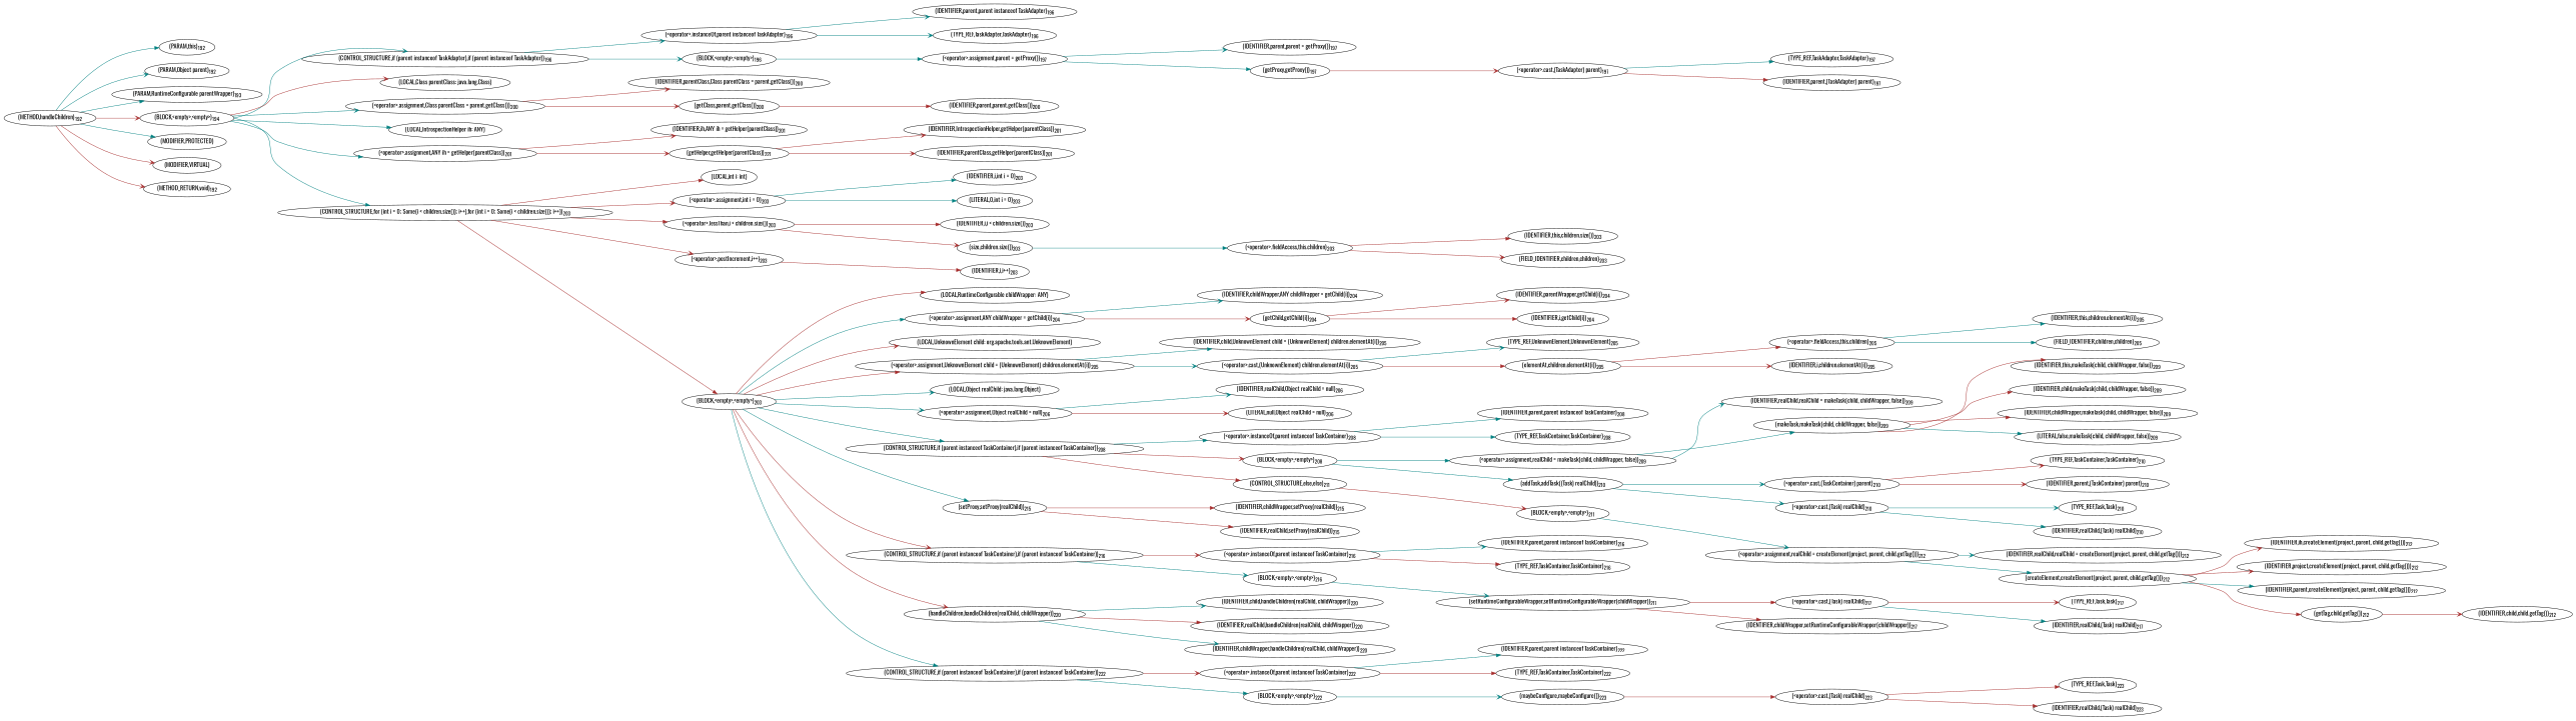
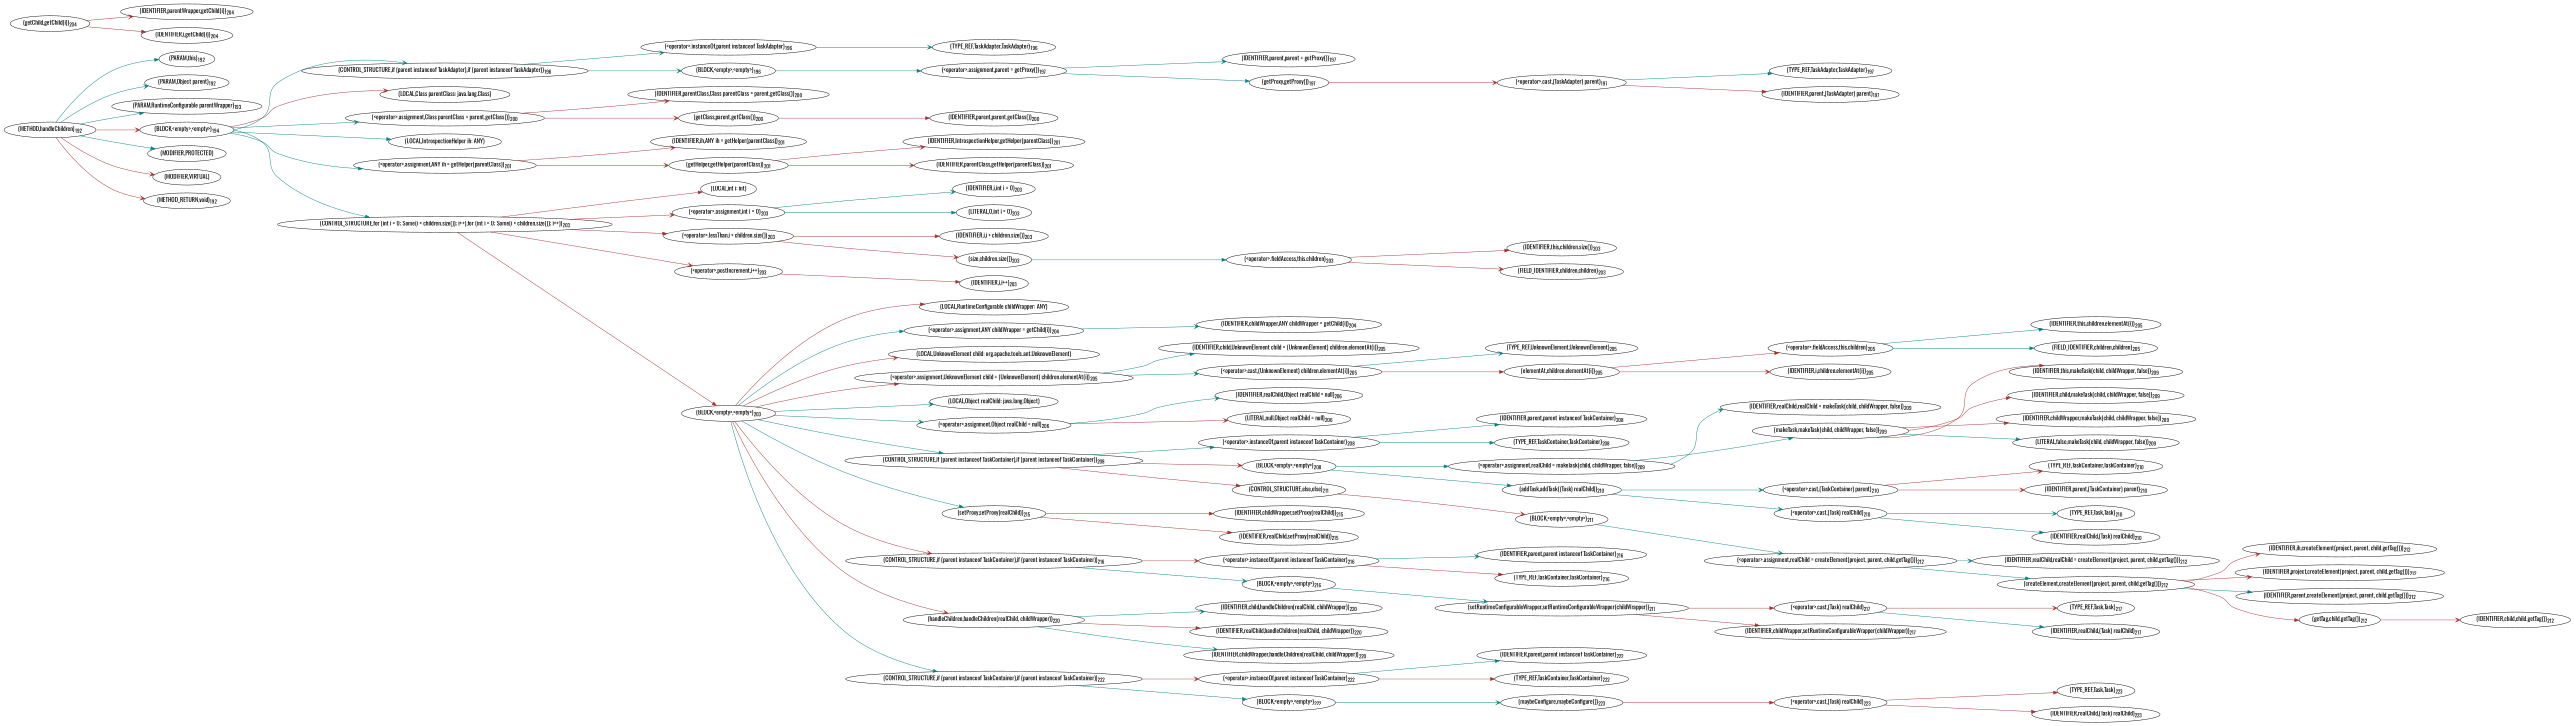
  digraph {
    fontname=Oswald
    rankdir=LR
    node [fontname=Oswald]
    edge [arrowhead=normal color=brown fontname=Oswald]
    n1 [label=<(METHOD,handleChildren)<SUB>192</SUB>>]
    n2 [label=<(PARAM,this)<SUB>192</SUB>>]
    n3 [label=<(PARAM,Object parent)<SUB>192</SUB>>]
    n4 [label=<(PARAM,RuntimeConfigurable parentWrapper)<SUB>193</SUB>>]
    n5 [label=<(BLOCK,&lt;empty&gt;,&lt;empty&gt;)<SUB>194</SUB>>]
    n6 [label=<(MODIFIER,PROTECTED)>]
    n7 [label=<(MODIFIER,VIRTUAL)>]
    n8 [label=<(METHOD_RETURN,void)<SUB>192</SUB>>]
    n9 [label=<(CONTROL_STRUCTURE,if (parent instanceof TaskAdapter),if (parent instanceof TaskAdapter))<SUB>196</SUB>>]
    n10 [label=<(LOCAL,Class parentClass: java.lang.Class)>]
    n11 [label=<(&lt;operator&gt;.assignment,Class parentClass = parent.getClass())<SUB>200</SUB>>]
    n12 [label=<(LOCAL,IntrospectionHelper ih: ANY)>]
    n13 [label=<(&lt;operator&gt;.assignment,ANY ih = getHelper(parentClass))<SUB>201</SUB>>]
    n14 [label=<(CONTROL_STRUCTURE,for (int i = 0; Some(i &lt; children.size()); i++),for (int i = 0; Some(i &lt; children.size()); i++))<SUB>203</SUB>>]
    n15 [label=<(&lt;operator&gt;.instanceOf,parent instanceof TaskAdapter)<SUB>196</SUB>>]
    n16 [label=<(BLOCK,&lt;empty&gt;,&lt;empty&gt;)<SUB>196</SUB>>]
    n17 [label=<(IDENTIFIER,parentClass,Class parentClass = parent.getClass())<SUB>200</SUB>>]
    n18 [label=<(getClass,parent.getClass())<SUB>200</SUB>>]
    n19 [label=<(IDENTIFIER,ih,ANY ih = getHelper(parentClass))<SUB>201</SUB>>]
-   n20 [label=<(getHelper,getHelper(parentClass))<SUB>221</SUB>>]
+   n20 [label=<(getHelper,getHelper(parentClass))<SUB>201</SUB>>]
    n21 [label=<(LOCAL,int i: int)>]
    n22 [label=<(&lt;operator&gt;.assignment,int i = 0)<SUB>203</SUB>>]
    n23 [label=<(&lt;operator&gt;.lessThan,i &lt; children.size())<SUB>203</SUB>>]
    n24 [label=<(&lt;operator&gt;.postIncrement,i++)<SUB>203</SUB>>]
    n25 [label=<(BLOCK,&lt;empty&gt;,&lt;empty&gt;)<SUB>203</SUB>>]
-   n26 [label=<(IDENTIFIER,parent,parent instanceof TaskAdapter)<SUB>196</SUB>>]
    n27 [label=<(TYPE_REF,TaskAdapter,TaskAdapter)<SUB>196</SUB>>]
    n28 [label=<(&lt;operator&gt;.assignment,parent = getProxy())<SUB>197</SUB>>]
    n29 [label=<(IDENTIFIER,parent,parent = getProxy())<SUB>197</SUB>>]
    n30 [label=<(getProxy,getProxy())<SUB>197</SUB>>]
    n31 [label=<(&lt;operator&gt;.cast,(TaskAdapter) parent)<SUB>197</SUB>>]
    n32 [label=<(TYPE_REF,TaskAdapter,TaskAdapter)<SUB>197</SUB>>]
    n33 [label=<(IDENTIFIER,parent,(TaskAdapter) parent)<SUB>197</SUB>>]
    n34 [label=<(IDENTIFIER,parent,parent.getClass())<SUB>200</SUB>>]
    n35 [label=<(IDENTIFIER,IntrospectionHelper,getHelper(parentClass))<SUB>201</SUB>>]
    n36 [label=<(IDENTIFIER,parentClass,getHelper(parentClass))<SUB>201</SUB>>]
    n37 [label=<(IDENTIFIER,i,int i = 0)<SUB>203</SUB>>]
    n38 [label=<(LITERAL,0,int i = 0)<SUB>203</SUB>>]
    n39 [label=<(IDENTIFIER,i,i &lt; children.size())<SUB>203</SUB>>]
    n40 [label=<(size,children.size())<SUB>203</SUB>>]
    n41 [label=<(IDENTIFIER,i,i++)<SUB>203</SUB>>]
    n42 [label=<(LOCAL,RuntimeConfigurable childWrapper: ANY)>]
    n43 [label=<(&lt;operator&gt;.assignment,ANY childWrapper = getChild(i))<SUB>204</SUB>>]
    n44 [label=<(LOCAL,UnknownElement child: org.apache.tools.ant.UnknownElement)>]
    n45 [label=<(&lt;operator&gt;.assignment,UnknownElement child = (UnknownElement) children.elementAt(i))<SUB>205</SUB>>]
    n46 [label=<(LOCAL,Object realChild: java.lang.Object)>]
    n47 [label=<(&lt;operator&gt;.assignment,Object realChild = null)<SUB>206</SUB>>]
    n48 [label=<(CONTROL_STRUCTURE,if (parent instanceof TaskContainer),if (parent instanceof TaskContainer))<SUB>208</SUB>>]
    n49 [label=<(setProxy,setProxy(realChild))<SUB>215</SUB>>]
    n50 [label=<(CONTROL_STRUCTURE,if (parent instanceof TaskContainer),if (parent instanceof TaskContainer))<SUB>216</SUB>>]
    n51 [label=<(handleChildren,handleChildren(realChild, childWrapper))<SUB>220</SUB>>]
    n52 [label=<(CONTROL_STRUCTURE,if (parent instanceof TaskContainer),if (parent instanceof TaskContainer))<SUB>222</SUB>>]
    n53 [label=<(&lt;operator&gt;.fieldAccess,this.children)<SUB>203</SUB>>]
    n54 [label=<(IDENTIFIER,this,children.size())<SUB>203</SUB>>]
    n55 [label=<(FIELD_IDENTIFIER,children,children)<SUB>203</SUB>>]
    n56 [label=<(IDENTIFIER,childWrapper,ANY childWrapper = getChild(i))<SUB>204</SUB>>]
    n57 [label=<(getChild,getChild(i))<SUB>204</SUB>>]
    n58 [label=<(IDENTIFIER,child,UnknownElement child = (UnknownElement) children.elementAt(i))<SUB>205</SUB>>]
    n59 [label=<(&lt;operator&gt;.cast,(UnknownElement) children.elementAt(i))<SUB>205</SUB>>]
    n60 [label=<(IDENTIFIER,realChild,Object realChild = null)<SUB>206</SUB>>]
    n61 [label=<(LITERAL,null,Object realChild = null)<SUB>206</SUB>>]
    n62 [label=<(&lt;operator&gt;.instanceOf,parent instanceof TaskContainer)<SUB>208</SUB>>]
    n63 [label=<(BLOCK,&lt;empty&gt;,&lt;empty&gt;)<SUB>208</SUB>>]
    n64 [label=<(CONTROL_STRUCTURE,else,else)<SUB>211</SUB>>]
    n65 [label=<(IDENTIFIER,childWrapper,setProxy(realChild))<SUB>215</SUB>>]
    n66 [label=<(IDENTIFIER,realChild,setProxy(realChild))<SUB>215</SUB>>]
    n67 [label=<(&lt;operator&gt;.instanceOf,parent instanceof TaskContainer)<SUB>216</SUB>>]
    n68 [label=<(BLOCK,&lt;empty&gt;,&lt;empty&gt;)<SUB>216</SUB>>]
    n69 [label=<(IDENTIFIER,child,handleChildren(realChild, childWrapper))<SUB>220</SUB>>]
    n70 [label=<(IDENTIFIER,realChild,handleChildren(realChild, childWrapper))<SUB>220</SUB>>]
    n71 [label=<(IDENTIFIER,childWrapper,handleChildren(realChild, childWrapper))<SUB>220</SUB>>]
    n72 [label=<(&lt;operator&gt;.instanceOf,parent instanceof TaskContainer)<SUB>222</SUB>>]
    n73 [label=<(BLOCK,&lt;empty&gt;,&lt;empty&gt;)<SUB>222</SUB>>]
    n74 [label=<(IDENTIFIER,parentWrapper,getChild(i))<SUB>204</SUB>>]
    n75 [label=<(IDENTIFIER,i,getChild(i))<SUB>204</SUB>>]
    n76 [label=<(TYPE_REF,UnknownElement,UnknownElement)<SUB>205</SUB>>]
    n77 [label=<(elementAt,children.elementAt(i))<SUB>205</SUB>>]
    n78 [label=<(&lt;operator&gt;.fieldAccess,this.children)<SUB>205</SUB>>]
    n79 [label=<(IDENTIFIER,i,children.elementAt(i))<SUB>205</SUB>>]
    n80 [label=<(IDENTIFIER,this,children.elementAt(i))<SUB>205</SUB>>]
    n81 [label=<(FIELD_IDENTIFIER,children,children)<SUB>205</SUB>>]
    n82 [label=<(IDENTIFIER,parent,parent instanceof TaskContainer)<SUB>208</SUB>>]
    n83 [label=<(TYPE_REF,TaskContainer,TaskContainer)<SUB>208</SUB>>]
    n84 [label=<(&lt;operator&gt;.assignment,realChild = makeTask(child, childWrapper, false))<SUB>209</SUB>>]
    n85 [label=<(addTask,addTask((Task) realChild))<SUB>210</SUB>>]
    n86 [label=<(BLOCK,&lt;empty&gt;,&lt;empty&gt;)<SUB>211</SUB>>]
    n87 [label=<(IDENTIFIER,realChild,realChild = makeTask(child, childWrapper, false))<SUB>209</SUB>>]
    n88 [label=<(makeTask,makeTask(child, childWrapper, false))<SUB>209</SUB>>]
    n89 [label=<(&lt;operator&gt;.cast,(TaskContainer) parent)<SUB>210</SUB>>]
    n90 [label=<(&lt;operator&gt;.cast,(Task) realChild)<SUB>210</SUB>>]
    n91 [label=<(IDENTIFIER,this,makeTask(child, childWrapper, false))<SUB>209</SUB>>]
    n92 [label=<(IDENTIFIER,child,makeTask(child, childWrapper, false))<SUB>209</SUB>>]
    n93 [label=<(IDENTIFIER,childWrapper,makeTask(child, childWrapper, false))<SUB>209</SUB>>]
    n94 [label=<(LITERAL,false,makeTask(child, childWrapper, false))<SUB>209</SUB>>]
    n95 [label=<(TYPE_REF,TaskContainer,TaskContainer)<SUB>210</SUB>>]
    n96 [label=<(IDENTIFIER,parent,(TaskContainer) parent)<SUB>210</SUB>>]
    n97 [label=<(TYPE_REF,Task,Task)<SUB>210</SUB>>]
    n98 [label=<(IDENTIFIER,realChild,(Task) realChild)<SUB>210</SUB>>]
    n99 [label=<(&lt;operator&gt;.assignment,realChild = createElement(project, parent, child.getTag()))<SUB>212</SUB>>]
    n100 [label=<(IDENTIFIER,realChild,realChild = createElement(project, parent, child.getTag()))<SUB>212</SUB>>]
    n101 [label=<(createElement,createElement(project, parent, child.getTag()))<SUB>212</SUB>>]
    n102 [label=<(IDENTIFIER,ih,createElement(project, parent, child.getTag()))<SUB>212</SUB>>]
    n103 [label=<(IDENTIFIER,project,createElement(project, parent, child.getTag()))<SUB>212</SUB>>]
    n104 [label=<(IDENTIFIER,parent,createElement(project, parent, child.getTag()))<SUB>212</SUB>>]
    n105 [label=<(getTag,child.getTag())<SUB>212</SUB>>]
    n106 [label=<(IDENTIFIER,child,child.getTag())<SUB>212</SUB>>]
    n107 [label=<(IDENTIFIER,parent,parent instanceof TaskContainer)<SUB>216</SUB>>]
    n108 [label=<(TYPE_REF,TaskContainer,TaskContainer)<SUB>216</SUB>>]
    n109 [label=<(setRuntimeConfigurableWrapper,setRuntimeConfigurableWrapper(childWrapper))<SUB>217</SUB>>]
    n110 [label=<(&lt;operator&gt;.cast,(Task) realChild)<SUB>217</SUB>>]
    n111 [label=<(IDENTIFIER,childWrapper,setRuntimeConfigurableWrapper(childWrapper))<SUB>217</SUB>>]
    n112 [label=<(TYPE_REF,Task,Task)<SUB>217</SUB>>]
    n113 [label=<(IDENTIFIER,realChild,(Task) realChild)<SUB>217</SUB>>]
    n114 [label=<(IDENTIFIER,parent,parent instanceof TaskContainer)<SUB>222</SUB>>]
    n115 [label=<(TYPE_REF,TaskContainer,TaskContainer)<SUB>222</SUB>>]
    n116 [label=<(maybeConfigure,maybeConfigure())<SUB>223</SUB>>]
    n117 [label=<(&lt;operator&gt;.cast,(Task) realChild)<SUB>223</SUB>>]
    n118 [label=<(TYPE_REF,Task,Task)<SUB>223</SUB>>]
    n119 [label=<(IDENTIFIER,realChild,(Task) realChild)<SUB>223</SUB>>]
    n1 -> n2 [color=teal]
    n1 -> n3 [arrowhead=vee color=teal]
    n1 -> n4 [color=teal]
    n1 -> n5 [arrowhead=vee]
    n1 -> n6 [color=teal]
    n1 -> n7 [arrowhead=vee]
    n1 -> n8 [arrowhead=vee]
    n5 -> n9 [arrowhead=vee color=teal]
    n5 -> n10 [arrowhead=vee]
    n5 -> n11 [arrowhead=vee color=teal]
    n5 -> n12 [color=teal]
    n5 -> n13 [color=teal]
    n5 -> n14 [color=teal]
    n9 -> n15 [arrowhead=vee color=teal]
    n9 -> n16 [arrowhead=vee color=teal]
    n11 -> n17 [arrowhead=vee]
    n11 -> n18 [arrowhead=vee]
    n13 -> n19 [arrowhead=vee]
    n13 -> n20 [arrowhead=vee]
    n14 -> n21
    n14 -> n22 [arrowhead=vee]
    n14 -> n23
    n14 -> n24 [arrowhead=vee]
    n14 -> n25
-   n15 -> n26 [arrowhead=vee color=teal]
    n15 -> n27 [arrowhead=vee color=teal]
    n16 -> n28 [color=teal]
    n18 -> n34
    n20 -> n35 [arrowhead=vee]
    n20 -> n36 [arrowhead=vee]
-   n22 -> n37 [color=teal]
+   n22 -> n37 [arrowhead=vee color=teal]
    n22 -> n38 [color=teal]
    n23 -> n39
    n23 -> n40 [arrowhead=vee]
    n24 -> n41
    n25 -> n42
    n25 -> n43 [color=teal]
    n25 -> n44 [arrowhead=vee]
    n25 -> n45
    n25 -> n46 [arrowhead=vee color=teal]
    n25 -> n47 [arrowhead=vee color=teal]
    n25 -> n48 [color=teal]
    n25 -> n49 [color=teal]
    n25 -> n50 [arrowhead=vee]
    n25 -> n51 [arrowhead=vee]
    n25 -> n52 [color=teal]
    n28 -> n29 [arrowhead=vee color=teal]
    n28 -> n30 [color=teal]
    n30 -> n31 [arrowhead=vee]
    n31 -> n32 [color=teal]
    n31 -> n33
    n40 -> n53 [color=teal]
    n43 -> n56 [arrowhead=vee color=teal]
-   n43 -> n57 [arrowhead=vee]
    n45 -> n58 [color=teal]
    n45 -> n59 [arrowhead=vee color=teal]
    n47 -> n60 [arrowhead=vee color=teal]
    n47 -> n61 [arrowhead=vee]
    n48 -> n62 [color=teal]
    n48 -> n63 [arrowhead=vee]
    n48 -> n64
    n49 -> n65
    n49 -> n66
    n50 -> n67 [arrowhead=vee]
    n50 -> n68 [arrowhead=vee color=teal]
    n51 -> n69 [arrowhead=vee color=teal]
    n51 -> n70
    n51 -> n71 [arrowhead=vee color=teal]
    n52 -> n72 [arrowhead=vee]
    n52 -> n73 [color=teal]
    n53 -> n54
    n53 -> n55 [arrowhead=vee]
    n57 -> n74 [arrowhead=vee]
    n57 -> n75
    n59 -> n76 [arrowhead=vee color=teal]
    n59 -> n77
    n62 -> n82 [color=teal]
    n62 -> n83 [color=teal]
    n63 -> n84 [color=teal]
    n63 -> n85 [color=teal]
    n64 -> n86 [arrowhead=vee]
    n67 -> n107 [arrowhead=vee color=teal]
    n67 -> n108
    n68 -> n109 [arrowhead=vee color=teal]
    n72 -> n114 [color=teal]
    n72 -> n115
    n73 -> n116 [arrowhead=vee color=teal]
    n77 -> n78
    n77 -> n79 [arrowhead=vee]
    n78 -> n80 [color=teal]
    n78 -> n81 [color=teal]
    n84 -> n87 [arrowhead=vee color=teal]
    n84 -> n88 [color=teal]
    n85 -> n89 [arrowhead=vee color=teal]
    n85 -> n90 [arrowhead=vee color=teal]
    n86 -> n99 [arrowhead=vee color=teal]
    n88 -> n91
    n88 -> n92
    n88 -> n93
    n88 -> n94 [color=teal]
    n89 -> n95 [arrowhead=vee]
    n89 -> n96 [arrowhead=vee]
    n90 -> n97 [arrowhead=vee color=teal]
    n90 -> n98 [color=teal]
    n99 -> n100 [arrowhead=vee color=teal]
    n99 -> n101 [color=teal]
    n101 -> n102 [arrowhead=vee]
    n101 -> n103 [arrowhead=vee]
    n101 -> n104 [color=teal]
    n101 -> n105
    n105 -> n106 [arrowhead=vee]
    n109 -> n110
    n109 -> n111
    n110 -> n112 [arrowhead=vee]
    n110 -> n113 [color=teal]
    n116 -> n117
    n117 -> n118
    n117 -> n119
  }
